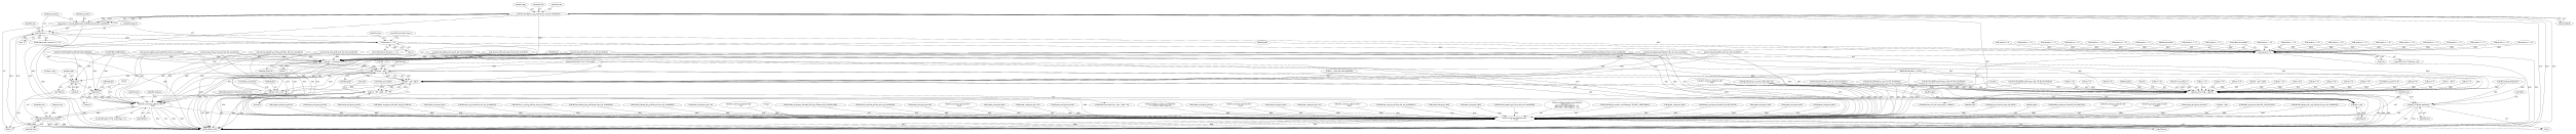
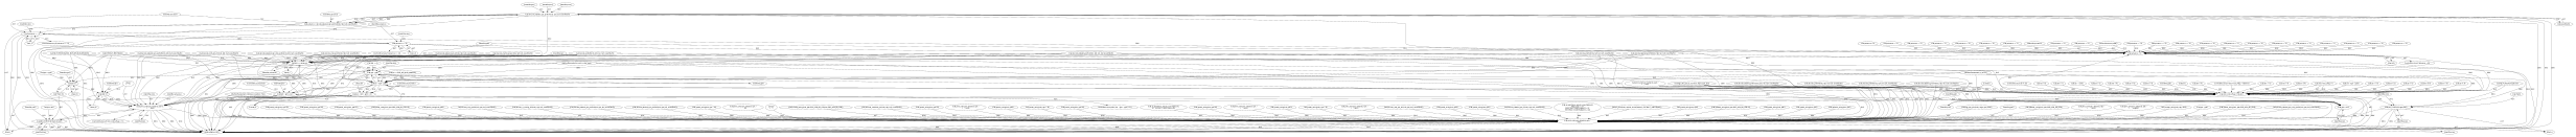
  digraph {
    fontname=Inter
    node [fontname=Inter]
    edge [fontname=Inter]
    n1 [label="(Call,decode_labeled_vpn_prefix4(ndo, tptr, buf, sizeof(buf)))"]
    n2 [label="(Call,advance = decode_labeled_vpn_prefix4(ndo, tptr, buf, sizeof(buf)))"]
    n3 [label="(Call,tptr += advance)"]
    n4 [label="(Call,print_unknown_data(ndo, pptr, \"\n\t    \", len))"]
    n5 [label="(Call,print_unknown_data(ndo, tptr-3, \"\n\t    \", tlen))"]
    n6 [label="(MethodReturn,RET)"]
    n7 [label="(Call,sizeof(buf))"]
    n8 [label="(Call,advance == -1)"]
    n9 [label="(Block,)"]
    n10 [label="(Call,tptr - pptr)"]
    n11 [label="(Block,)"]
    n12 [label="(Identifier,advance)"]
    n13 [label="(Block,)"]
    n14 [label="(Identifier,len)"]
    n15 [label="(Call,ND_TCHECK2(*(tptr-3),tlen))"]
    n16 [label="(Identifier,tlen)"]
    n17 [label="(ControlStructure,if (ndo->ndo_vflag <= 1))"]
    n18 [label="(Call,advance == -2)"]
    n19 [label="(Call,advance < 0)"]
    n20 [label="(Call,-1)"]
    n21 [label="(ControlStructure,if (advance == -1))"]
    n22 [label="(ControlStructure,if (advance == -2))"]
    n23 [label="(Call,-2)"]
    n24 [label="(Literal,0)"]
    n25 [label="(ControlStructure,if (advance < 0))"]
    n26 [label="(Call,len - (tptr - pptr))"]
    n27 [label="(Call,tptr = pptr + len)"]
    n28 [label="(Call,pptr + len)"]
    n29 [label="(Call,tptr-3)"]
    n30 [label="(Identifier,pptr)"]
    n31 [label="(Call,len - (tptr - pptr) > 0)"]
    n32 [label="(Call,ndo->ndo_vflag > 1 && len)"]
    n33 [label="(Identifier,len)"]
    n34 [label="(Call,tptr-3)"]
    n35 [label="(Call,*(tptr-3))"]
    n36 [label="(Literal,3)"]
    n37 [label="(ControlStructure,while (len - (tptr - pptr) > 0))"]
    n38 [label="(Literal,0)"]
    n39 [label="(Call,ND_TCHECK2(*pptr,len))"]
    n40 [label="(ControlStructure,if (ndo->ndo_vflag > 1 && len))"]
    n41 [label="(Identifier,len)"]
    n42 [label="(Identifier,len)"]
    n43 [label="(Call,ndo->ndo_vflag > 1)"]
    n44 [label="(Literal,3)"]
    n45 [label="(Identifier,tlen)"]
    n46 [label="(Call,bgp_attr_print(ndo, atype, tptr, alen))"]
    n47 [label="(Identifier,pptr)"]
    n48 [label="(Call,decode_multicast_vpn(ndo, tptr, buf, sizeof(buf)))"]
    n49 [label="(Call,len == 6)"]
    n50 [label="(Call,ip6addr_string(ndo, tptr+BGP_VPN_RD_LEN))"]
    n51 [label="(Call,decode_labeled_prefix6(ndo, tptr, len, buf, sizeof(buf)))"]
    n52 [label="(Call,decode_labeled_vpn_clnp_prefix(ndo, tptr, buf, sizeof(buf)))"]
    n53 [label="(Call,decode_clnp_prefix(ndo, tptr, buf, sizeof(buf)))"]
    n54 [label="(Call,print_unknown_data(ndo, tptr, \"\n\t      \", tlen))"]
    n55 [label="(Call,len % 2)"]
    n56 [label="(Literal,\"\n\t    \")"]
    n57 [label="(Call,print_unknown_data(ndo, pptr, \"\n\t    \", len))"]
    n58 [label="(Call,advance == -1)"]
    n59 [label="(Identifier,tptr)"]
    n60 [label="(Call,len != 0)"]
    n61 [label="(Call,len % 8)"]
    n62 [label="(Identifier,advance)"]
    n63 [label="(Call,print_unknown_data(ndo, tptr,\"\n\t      \", length))"]
    n64 [label="(Call,len != 8)"]
    n65 [label="(Call,len % 4)"]
    n66 [label="(Call,decode_labeled_prefix6(ndo, tptr, len, buf, sizeof(buf)))"]
    n67 [label="(Call,isonsap_string(ndo, tptr, tlen))"]
    n68 [label="(Call,tptr - pptr)"]
    n69 [label="(Call,advance == -1)"]
    n70 [label="(ControlStructure,break;)"]
    n71 [label="(MethodParameterIn,const u_char *pptr)"]
    n72 [label="(Call,ipaddr_string(ndo, tptr+BGP_VPN_RD_LEN))"]
    n73 [label="(Call,decode_labeled_vpn_clnp_prefix(ndo, tptr, buf, sizeof(buf)))"]
    n74 [label="(ControlStructure,len % 12)"]
    n75 [label="(Call,ipaddr_string(ndo, tptr+2))"]
    n76 [label="(Call,ipaddr_string(ndo, tptr+4))"]
    n77 [label="(Call,len != 8)"]
    n78 [label="(Call,advance == -3)"]
    n79 [label="(Identifier,tptr)"]
    n80 [label="(Call,len != 1)"]
    n81 [label="(Call,len == BGP_MP_NLRI_MINSIZE)"]
    n82 [label="(Call,ipaddr_string(ndo, tptr+2))"]
    n83 [label="(Call,ipaddr_string(ndo, tptr+BGP_VPN_RD_LEN+4))"]
    n84 [label="(Call,decode_prefix6(ndo, tptr, len, buf, sizeof(buf)))"]
    n85 [label="(Call,len -= alen)"]
    n86 [label="(Call,len > 0)"]
    n87 [label="(Call,advance == -3)"]
    n88 [label="(Identifier,ndo)"]
    n89 [label="(Identifier,len)"]
    n90 [label="(Call,ipaddr_string(ndo, tptr))"]
    n91 [label="(Call,EXTRACT_16BITS(tptr))"]
    n92 [label="(Call,decode_labeled_prefix4(ndo, tptr, len, buf, sizeof(buf)))"]
    n93 [label="(Identifier,ndo)"]
    n94 [label="(Identifier,advance)"]
    n95 [label="(Call,decode_clnp_prefix(ndo, tptr, buf, sizeof(buf)))"]
    n96 [label="(Call,decode_rt_routing_info(ndo, tptr, buf, sizeof(buf)))"]
    n97 [label="(Call,advance == -3)"]
    n98 [label="(Call,decode_labeled_vpn_prefix4(ndo, tptr, buf, sizeof(buf)))"]
    n99 [label="(Call,advance == -2)"]
    n100 [label="(Call,decode_labeled_vpn_prefix6(ndo, tptr, buf, sizeof(buf)))"]
    n101 [label="(Literal,af)"]
    n102 [label="(Call,ipaddr_string(ndo, tptr + 4))"]
    n103 [label="(Call,print_unknown_data(ndo, tptr, \"\n\t      \", 8))"]
    n104 [label="(Call,bgp_attr_get_as_size(ndo, atype, pptr, len))"]
    n105 [label="(Literal,\"\n\t    \")"]
    n106 [label="(Call,advance == -1)"]
    n107 [label="(Call,isonsap_string(ndo, tptr+BGP_VPN_RD_LEN,tlen-BGP_VPN_RD_LEN))"]
    n108 [label="(Call,len -=4)"]
    n109 [label="(Call,advance == -2)"]
    n110 [label="(Call,decode_multicast_vpn(ndo, tptr, buf, sizeof(buf)))"]
    n111 [label="(Call,decode_labeled_vpn_l2(ndo, tptr, buf, sizeof(buf)))"]
    n112 [label="(Identifier,ndo)"]
    n113 [label="(Call,advance == -3)"]
    n114 [label="(Call,ipaddr_string(ndo, tptr+2))"]
    n115 [label="(Call,print_unknown_data(ndo, tptr, \"\n\t    \", tlen))"]
    n116 [label="(Call,len != 6)"]
    n117 [label="(MethodParameterIn,netdissect_options *ndo)"]
    n118 [label="(Call,advance == -1)"]
    n119 [label="(Call,advance == -1)"]
    n120 [label="(Call,decode_prefix4(ndo, tptr, len, buf, sizeof(buf)))"]
    n121 [label="(Identifier,tptr)"]
    n122 [label="(Call,advance == -1)"]
    n123 [label="(Call,len != 4)"]
    n124 [label="(Call,ipaddr_string(ndo, tptr))"]
    n125 [label="(Call,ipaddr_string(ndo, tptr + 4))"]
    n126 [label="(Call,ipaddr_string(ndo, tptr+4))"]
    n127 [label="(Call,tptr = pptr)"]
    n128 [label="(Call,advance == -2)"]
    n129 [label="(Call,advance == -2)"]
    n130 [label="(ControlStructure,break;)"]
    n131 [label="(Call,as_printf(ndo, astostr, sizeof(astostr),\n\t\t\t    EXTRACT_32BITS(tptr+2)))"]
    n132 [label="(Call,ipaddr_string(ndo, tptr+4))"]
    n133 [label="(Call,ND_TCHECK2(tptr[0], BGP_MP_NLRI_MINSIZE))"]
    n134 [label="(Identifier,pptr)"]
    n135 [label="(Call,*pptr)"]
    n136 [label="(Identifier,ndo)"]
    n137 [label="(Identifier,buf)"]
    n138 [label="(MethodParameterIn,u_int len)"]
    n139 [label="(Call,!len)"]
    n140 [label="(Call,decode_prefix4(ndo, tptr, len, buf, sizeof(buf)))"]
    n141 [label="(Call,print_unknown_data(ndo, tptr, \"\n\t    \", tlen))"]
    n142 [label="(Call,ipaddr_string(ndo, tptr))"]
    n143 [label="(Call,ipaddr_string(ndo, tptr + 2))"]
    n144 [label="(Call,len != 4)"]
    n145 [label="(Call,decode_prefix6(ndo, tptr, len, buf, sizeof(buf)))"]
    n146 [label="(Identifier,tptr)"]
    n147 [label="(Call,print_unknown_data(ndo, tptr, \"\n\t    \", tlen))"]
    n148 [label="(Call,advance = 0)"]
    n149 [label="(Call,decode_mdt_vpn_nlri(ndo, tptr, buf, sizeof(buf)))"]
    n150 [label="(Call,advance == -1)"]
    n151 [label="(Identifier,pptr)"]
    n152 [label="(Call,ipaddr_string(ndo, tptr))"]
    n153 [label="(Call,decode_labeled_prefix4(ndo, tptr, len, buf, sizeof(buf)))"]
    n154 [label="(Call,len == 0)"]
    n155 [label="(Call,tptr += 3)"]
    n156 [label="(Call,advance == -1)"]
    n157 [label="(Call,len != 4)"]
    n158 [label="(Call,ipaddr_string(ndo, tptr))"]
    n159 [label="(Call,decode_labeled_vpn_l2(ndo, tptr, buf, sizeof(buf)))"]
    n160 [label="(Call,len % 4)"]
    n161 [label="(Identifier,ndo)"]
    n162 [label="(Literal,1)"]
    n163 [label="(Call,tlen=len)"]
    n164 [label="(Identifier,ndo)"]
    n165 [label="(ControlStructure,break;)"]
    n166 [label="(Call,as_printf(ndo, astostr, sizeof(astostr),\n\t\t\t\tas_size == 2 ?\n\t\t\t\tEXTRACT_16BITS(&tptr[2 + i]) :\n\t\t\t\tEXTRACT_32BITS(&tptr[2 + i])))"]
    n167 [label="(Call,decode_labeled_vpn_prefix6(ndo, tptr, buf, sizeof(buf)))"]
    n168 [label="(Call,advance == -1)"]
    n169 [label="(Call,len - (tptr - pptr))"]
    n170 [label="(Call,as_printf(ndo, astostr, sizeof(astostr), EXTRACT_32BITS(tptr)))"]
    n171 [label="(Call,advance == -2)"]
    n172 [label="(Identifier,advance)"]
    n173 [label="(Call,decode_mdt_vpn_nlri(ndo, tptr, buf, sizeof(buf)))"]
-   n174 [label="(ControlStructure,goto trunc;)"]
    n175 [label="(Call,advance == -2)"]
    n176 [label="(Call,ipaddr_string(ndo, tptr))"]
    n177 [label="(Call,advance == -1)"]
    n178 [label="(Identifier,tptr)"]
    n179 [label="(Call,ip6addr_string(ndo, tptr+BGP_VPN_RD_LEN+3))"]
    n180 [label="(Call,ipaddr_string(ndo, tptr))"]
    n181 [label="(Identifier,advance)"]
    n182 [label="(Call,ipaddr_string(ndo, tptr))"]
    n183 [label="(Call,ND_TCHECK2(*pptr,len))"]
    n184 [label="(Call,ip6addr_string(ndo, tptr))"]
    n185 [label="(Identifier,tptr)"]
    n186 [label="(Identifier,advance)"]
    n1 -> n2 [label="AST: "]
    n1 -> n2 [label="DDG: "]
    n1 -> n2 [label="DDG: "]
    n1 -> n2 [label="DDG: "]
    n1 -> n3 [label="DDG: "]
    n1 -> n4 [label="DDG: "]
    n1 -> n5 [label="DDG: "]
    n1 -> n6 [label="DDG: "]
    n1 -> n6 [label="DDG: "]
    n1 -> n6 [label="DDG: "]
    n1 -> n7 [label="CFG: "]
    n2 -> n1 [label="CFG: "]
    n2 -> n6 [label="DDG: "]
    n2 -> n8 [label="DDG: "]
    n2 -> n9 [label="AST: "]
    n3 -> n6 [label="DDG: "]
    n3 -> n10 [label="DDG: "]
    n3 -> n11 [label="AST: "]
    n3 -> n12 [label="CFG: "]
    n4 -> n6 [label="DDG: "]
    n4 -> n6 [label="DDG: "]
    n4 -> n6 [label="DDG: "]
    n4 -> n6 [label="DDG: "]
    n4 -> n13 [label="AST: "]
    n4 -> n14 [label="CFG: "]
    n5 -> n4 [label="DDG: "]
    n5 -> n6 [label="DDG: "]
    n5 -> n6 [label="DDG: "]
    n5 -> n6 [label="DDG: "]
    n5 -> n6 [label="DDG: "]
    n5 -> n15 [label="DDG: "]
    n5 -> n16 [label="CFG: "]
    n5 -> n17 [label="AST: "]
    n7 -> n1 [label="AST: "]
    n8 -> n6 [label="DDG: "]
    n8 -> n6 [label="DDG: "]
    n8 -> n6 [label="DDG: "]
    n8 -> n18 [label="DDG: "]
    n8 -> n19 [label="DDG: "]
    n8 -> n20 [label="CFG: "]
    n8 -> n21 [label="AST: "]
    n10 -> n4 [label="DDG: "]
    n10 -> n6 [label="DDG: "]
    n10 -> n6 [label="DDG: "]
    n10 -> n26 [label="AST: "]
    n10 -> n26 [label="DDG: "]
    n10 -> n26 [label="DDG: "]
    n10 -> n27 [label="DDG: "]
    n10 -> n28 [label="DDG: "]
    n10 -> n29 [label="DDG: "]
    n10 -> n30 [label="CFG: "]
    n12 -> n3 [label="AST: "]
    n14 -> n4 [label="AST: "]
    n15 -> n5 [label="DDG: "]
    n15 -> n6 [label="DDG: "]
    n15 -> n6 [label="DDG: "]
    n15 -> n6 [label="DDG: "]
    n15 -> n9 [label="AST: "]
    n15 -> n45 [label="CFG: "]
    n16 -> n5 [label="AST: "]
    n18 -> n6 [label="DDG: "]
    n18 -> n6 [label="DDG: "]
    n18 -> n6 [label="DDG: "]
    n18 -> n19 [label="DDG: "]
    n18 -> n22 [label="AST: "]
    n18 -> n23 [label="CFG: "]
    n19 -> n3 [label="DDG: "]
    n19 -> n6 [label="DDG: "]
    n19 -> n6 [label="DDG: "]
    n19 -> n24 [label="CFG: "]
    n19 -> n25 [label="AST: "]
    n20 -> n8 [label="AST: "]
    n20 -> n8 [label="DDG: "]
    n23 -> n18 [label="AST: "]
    n23 -> n18 [label="DDG: "]
    n24 -> n19 [label="AST: "]
    n26 -> n6 [label="DDG: "]
    n26 -> n10 [label="CFG: "]
    n26 -> n27 [label="DDG: "]
    n26 -> n28 [label="DDG: "]
    n26 -> n31 [label="AST: "]
    n26 -> n31 [label="DDG: "]
    n26 -> n31 [label="DDG: "]
    n26 -> n32 [label="DDG: "]
    n27 -> n3 [label="DDG: "]
    n27 -> n6 [label="DDG: "]
    n27 -> n6 [label="DDG: "]
    n27 -> n9 [label="AST: "]
    n27 -> n28 [label="CFG: "]
    n28 -> n19 [label="DDG: "]
    n28 -> n27 [label="AST: "]
    n28 -> n33 [label="CFG: "]
    n29 -> n34 [label="DDG: "]
    n29 -> n35 [label="AST: "]
    n29 -> n36 [label="CFG: "]
    n30 -> n10 [label="AST: "]
    n31 -> n6 [label="DDG: "]
    n31 -> n6 [label="DDG: "]
    n31 -> n37 [label="AST: "]
    n31 -> n38 [label="CFG: "]
    n32 -> n6 [label="DDG: "]
    n32 -> n6 [label="DDG: "]
    n32 -> n6 [label="DDG: "]
    n32 -> n39 [label="DDG: "]
-   n32 -> n40 [label="AST: "]
+   n40 -> n32 [label="AST: "]
    n32 -> n41 [label="CFG: "]
    n33 -> n28 [label="AST: "]
    n34 -> n5 [label="AST: "]
    n34 -> n5 [label="DDG: "]
    n34 -> n5 [label="DDG: "]
    n34 -> n44 [label="CFG: "]
    n35 -> n15 [label="AST: "]
    n35 -> n29 [label="CFG: "]
    n36 -> n29 [label="AST: "]
    n38 -> n26 [label="CFG: "]
    n38 -> n31 [label="AST: "]
    n39 -> n4 [label="DDG: "]
    n39 -> n6 [label="DDG: "]
    n39 -> n6 [label="DDG: "]
    n39 -> n13 [label="AST: "]
    n39 -> n42 [label="CFG: "]
    n41 -> n32 [label="AST: "]
    n42 -> n39 [label="AST: "]
    n43 -> n32 [label="AST: "]
    n43 -> n32 [label="DDG: "]
    n43 -> n32 [label="DDG: "]
    n44 -> n34 [label="AST: "]
    n45 -> n15 [label="AST: "]
    n46 -> n4 [label="DDG: "]
    n47 -> n4 [label="AST: "]
    n48 -> n3 [label="DDG: "]
    n48 -> n4 [label="DDG: "]
    n48 -> n5 [label="DDG: "]
    n49 -> n32 [label="DDG: "]
    n50 -> n4 [label="DDG: "]
    n51 -> n3 [label="DDG: "]
    n51 -> n4 [label="DDG: "]
    n51 -> n5 [label="DDG: "]
    n51 -> n26 [label="DDG: "]
    n51 -> n32 [label="DDG: "]
    n52 -> n3 [label="DDG: "]
    n52 -> n4 [label="DDG: "]
    n52 -> n5 [label="DDG: "]
    n53 -> n3 [label="DDG: "]
    n53 -> n4 [label="DDG: "]
    n53 -> n5 [label="DDG: "]
    n54 -> n4 [label="DDG: "]
    n55 -> n32 [label="DDG: "]
    n56 -> n5 [label="AST: "]
    n56 -> n34 [label="CFG: "]
    n57 -> n4 [label="DDG: "]
    n57 -> n4 [label="DDG: "]
    n57 -> n32 [label="DDG: "]
    n58 -> n19 [label="DDG: "]
    n59 -> n3 [label="AST: "]
    n59 -> n19 [label="CFG: "]
    n60 -> n32 [label="DDG: "]
    n61 -> n32 [label="DDG: "]
    n62 -> n8 [label="CFG: "]
    n62 -> n18 [label="AST: "]
    n63 -> n4 [label="DDG: "]
    n64 -> n32 [label="DDG: "]
    n65 -> n32 [label="DDG: "]
    n66 -> n4 [label="DDG: "]
    n66 -> n32 [label="DDG: "]
    n67 -> n4 [label="DDG: "]
    n68 -> n4 [label="DDG: "]
    n69 -> n19 [label="DDG: "]
    n70 -> n19 [label="CFG: "]
    n71 -> n4 [label="DDG: "]
    n71 -> n10 [label="DDG: "]
    n71 -> n27 [label="DDG: "]
    n71 -> n28 [label="DDG: "]
    n72 -> n4 [label="DDG: "]
    n73 -> n4 [label="DDG: "]
    n74 -> n32 [label="DDG: "]
    n75 -> n4 [label="DDG: "]
    n76 -> n4 [label="DDG: "]
    n77 -> n32 [label="DDG: "]
    n78 -> n19 [label="DDG: "]
    n79 -> n1 [label="AST: "]
    n80 -> n32 [label="DDG: "]
    n81 -> n26 [label="DDG: "]
    n82 -> n4 [label="DDG: "]
    n83 -> n4 [label="DDG: "]
    n84 -> n3 [label="DDG: "]
    n84 -> n4 [label="DDG: "]
    n84 -> n5 [label="DDG: "]
    n84 -> n26 [label="DDG: "]
    n84 -> n32 [label="DDG: "]
    n85 -> n32 [label="DDG: "]
    n86 -> n32 [label="DDG: "]
    n87 -> n19 [label="DDG: "]
    n88 -> n18 [label="CFG: "]
    n89 -> n3 [label="CFG: "]
    n89 -> n26 [label="AST: "]
    n90 -> n4 [label="DDG: "]
    n91 -> n3 [label="DDG: "]
    n91 -> n10 [label="DDG: "]
    n91 -> n29 [label="DDG: "]
    n91 -> n34 [label="DDG: "]
    n92 -> n3 [label="DDG: "]
    n92 -> n4 [label="DDG: "]
    n92 -> n5 [label="DDG: "]
    n92 -> n26 [label="DDG: "]
    n92 -> n32 [label="DDG: "]
    n93 -> n5 [label="AST: "]
    n94 -> n2 [label="CFG: "]
    n94 -> n8 [label="AST: "]
    n95 -> n4 [label="DDG: "]
    n96 -> n4 [label="DDG: "]
    n97 -> n19 [label="DDG: "]
    n98 -> n4 [label="DDG: "]
    n99 -> n19 [label="DDG: "]
    n100 -> n4 [label="DDG: "]
    n101 -> n31 [label="CFG: "]
    n102 -> n4 [label="DDG: "]
    n103 -> n4 [label="DDG: "]
    n104 -> n4 [label="DDG: "]
    n104 -> n4 [label="DDG: "]
    n104 -> n32 [label="DDG: "]
    n105 -> n4 [label="AST: "]
    n106 -> n19 [label="DDG: "]
    n107 -> n4 [label="DDG: "]
    n108 -> n32 [label="DDG: "]
    n109 -> n19 [label="DDG: "]
    n110 -> n4 [label="DDG: "]
    n111 -> n3 [label="DDG: "]
    n111 -> n4 [label="DDG: "]
    n111 -> n5 [label="DDG: "]
    n112 -> n15 [label="CFG: "]
    n113 -> n19 [label="DDG: "]
    n114 -> n4 [label="DDG: "]
    n115 -> n4 [label="DDG: "]
    n116 -> n32 [label="DDG: "]
    n117 -> n4 [label="DDG: "]
    n117 -> n5 [label="DDG: "]
    n118 -> n19 [label="DDG: "]
    n119 -> n19 [label="DDG: "]
    n120 -> n4 [label="DDG: "]
    n120 -> n32 [label="DDG: "]
    n121 -> n34 [label="AST: "]
    n122 -> n19 [label="DDG: "]
    n123 -> n32 [label="DDG: "]
    n124 -> n4 [label="DDG: "]
    n125 -> n4 [label="DDG: "]
    n126 -> n4 [label="DDG: "]
    n127 -> n29 [label="DDG: "]
    n128 -> n19 [label="DDG: "]
    n129 -> n19 [label="DDG: "]
    n130 -> n27 [label="CFG: "]
    n131 -> n4 [label="DDG: "]
    n132 -> n4 [label="DDG: "]
    n133 -> n3 [label="DDG: "]
    n133 -> n10 [label="DDG: "]
    n133 -> n29 [label="DDG: "]
    n133 -> n34 [label="DDG: "]
    n134 -> n32 [label="CFG: "]
    n135 -> n39 [label="AST: "]
    n136 -> n4 [label="AST: "]
    n136 -> n39 [label="CFG: "]
    n137 -> n1 [label="AST: "]
    n138 -> n4 [label="DDG: "]
    n138 -> n26 [label="DDG: "]
    n138 -> n28 [label="DDG: "]
    n138 -> n32 [label="DDG: "]
    n138 -> n39 [label="DDG: "]
    n139 -> n32 [label="DDG: "]
    n140 -> n3 [label="DDG: "]
    n140 -> n4 [label="DDG: "]
    n140 -> n5 [label="DDG: "]
    n140 -> n26 [label="DDG: "]
    n140 -> n32 [label="DDG: "]
    n141 -> n4 [label="DDG: "]
    n142 -> n4 [label="DDG: "]
    n143 -> n4 [label="DDG: "]
    n144 -> n32 [label="DDG: "]
    n145 -> n4 [label="DDG: "]
    n145 -> n32 [label="DDG: "]
    n146 -> n29 [label="AST: "]
    n147 -> n4 [label="DDG: "]
    n148 -> n19 [label="DDG: "]
    n149 -> n4 [label="DDG: "]
    n150 -> n19 [label="DDG: "]
    n151 -> n28 [label="AST: "]
    n152 -> n4 [label="DDG: "]
    n153 -> n4 [label="DDG: "]
    n153 -> n32 [label="DDG: "]
    n154 -> n32 [label="DDG: "]
    n155 -> n10 [label="DDG: "]
    n156 -> n19 [label="DDG: "]
    n157 -> n32 [label="DDG: "]
    n158 -> n4 [label="DDG: "]
    n159 -> n4 [label="DDG: "]
    n160 -> n32 [label="DDG: "]
    n161 -> n8 [label="CFG: "]
    n162 -> n4 [label="CFG: "]
    n162 -> n32 [label="CFG: "]
    n163 -> n15 [label="DDG: "]
    n164 -> n1 [label="AST: "]
    n165 -> n31 [label="CFG: "]
    n166 -> n4 [label="DDG: "]
    n167 -> n3 [label="DDG: "]
    n167 -> n4 [label="DDG: "]
    n167 -> n5 [label="DDG: "]
    n168 -> n19 [label="DDG: "]
    n169 -> n32 [label="DDG: "]
    n170 -> n4 [label="DDG: "]
    n171 -> n19 [label="DDG: "]
    n172 -> n2 [label="AST: "]
    n173 -> n3 [label="DDG: "]
    n173 -> n4 [label="DDG: "]
    n173 -> n5 [label="DDG: "]
-   n174 -> n18 [label="CFG: "]
    n175 -> n19 [label="DDG: "]
    n176 -> n4 [label="DDG: "]
    n177 -> n19 [label="DDG: "]
    n178 -> n10 [label="AST: "]
    n179 -> n4 [label="DDG: "]
    n180 -> n4 [label="DDG: "]
    n181 -> n19 [label="AST: "]
    n182 -> n4 [label="DDG: "]
    n183 -> n32 [label="DDG: "]
    n183 -> n39 [label="DDG: "]
    n184 -> n4 [label="DDG: "]
    n185 -> n27 [label="AST: "]
    n186 -> n5 [label="CFG: "]
  }
